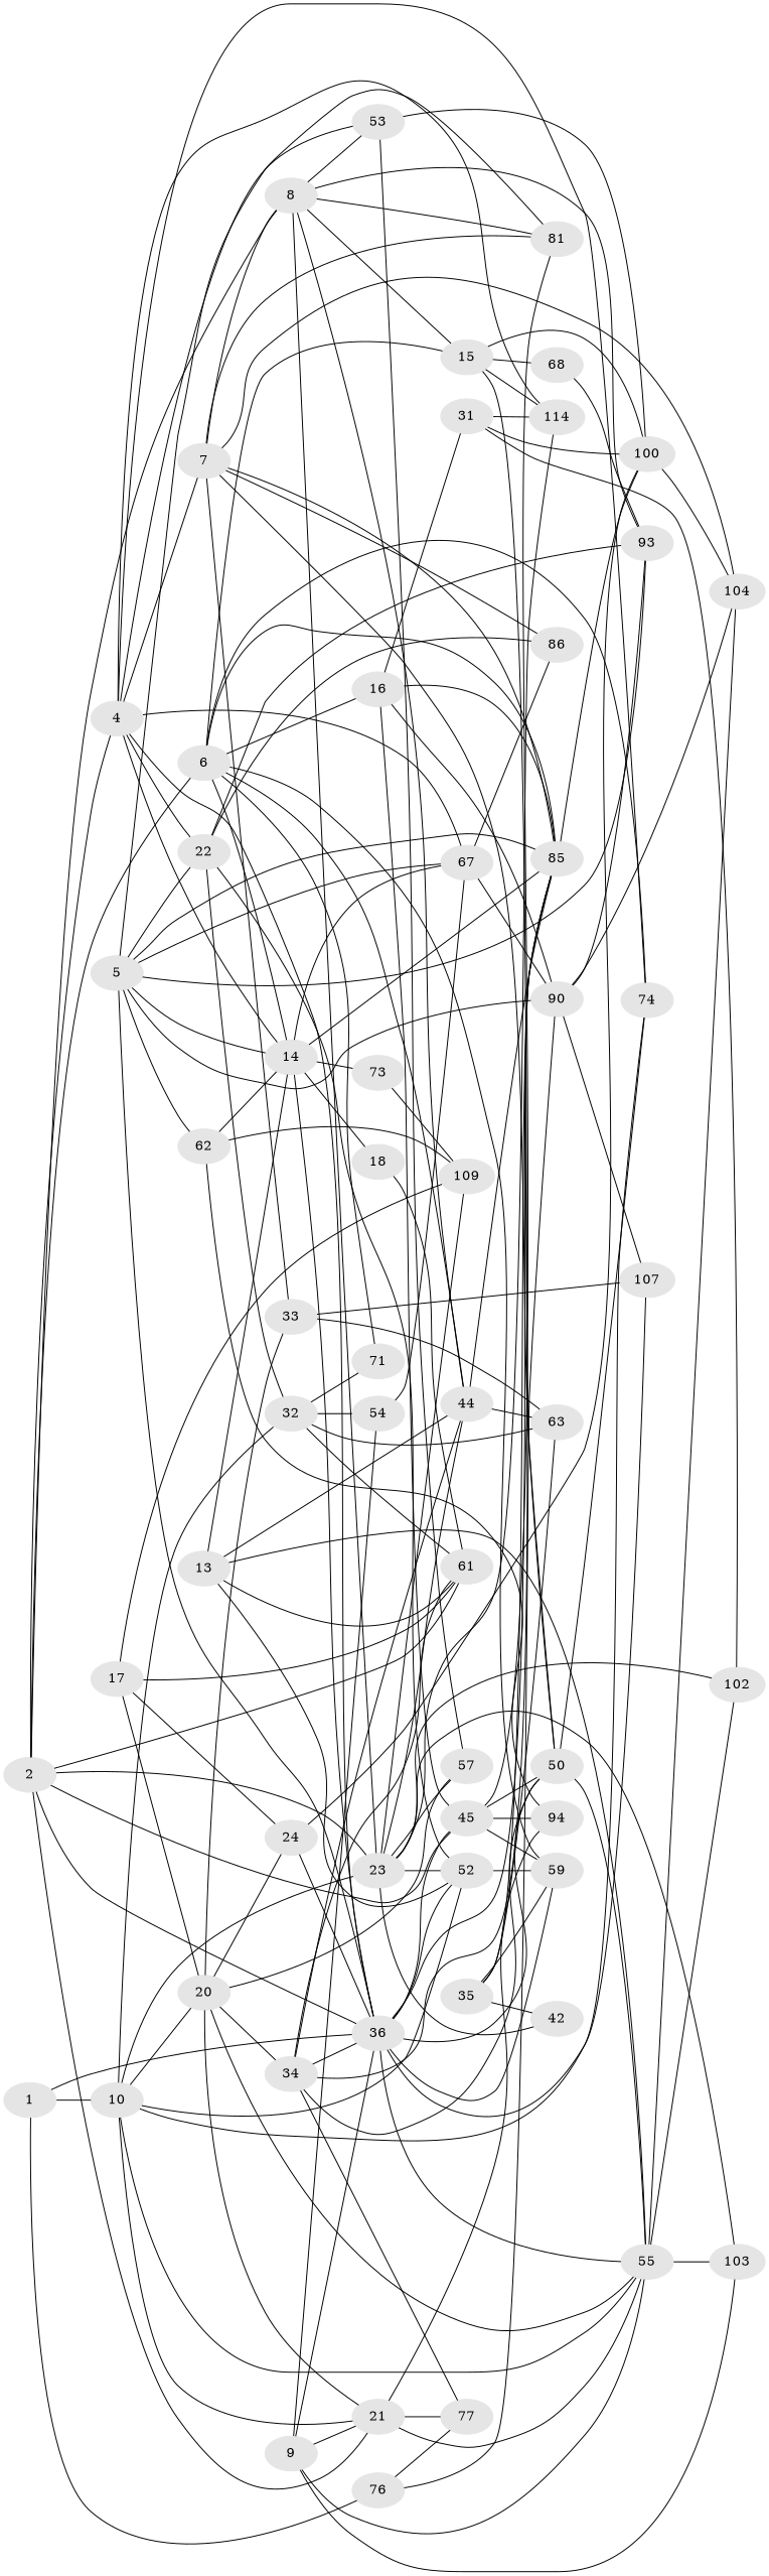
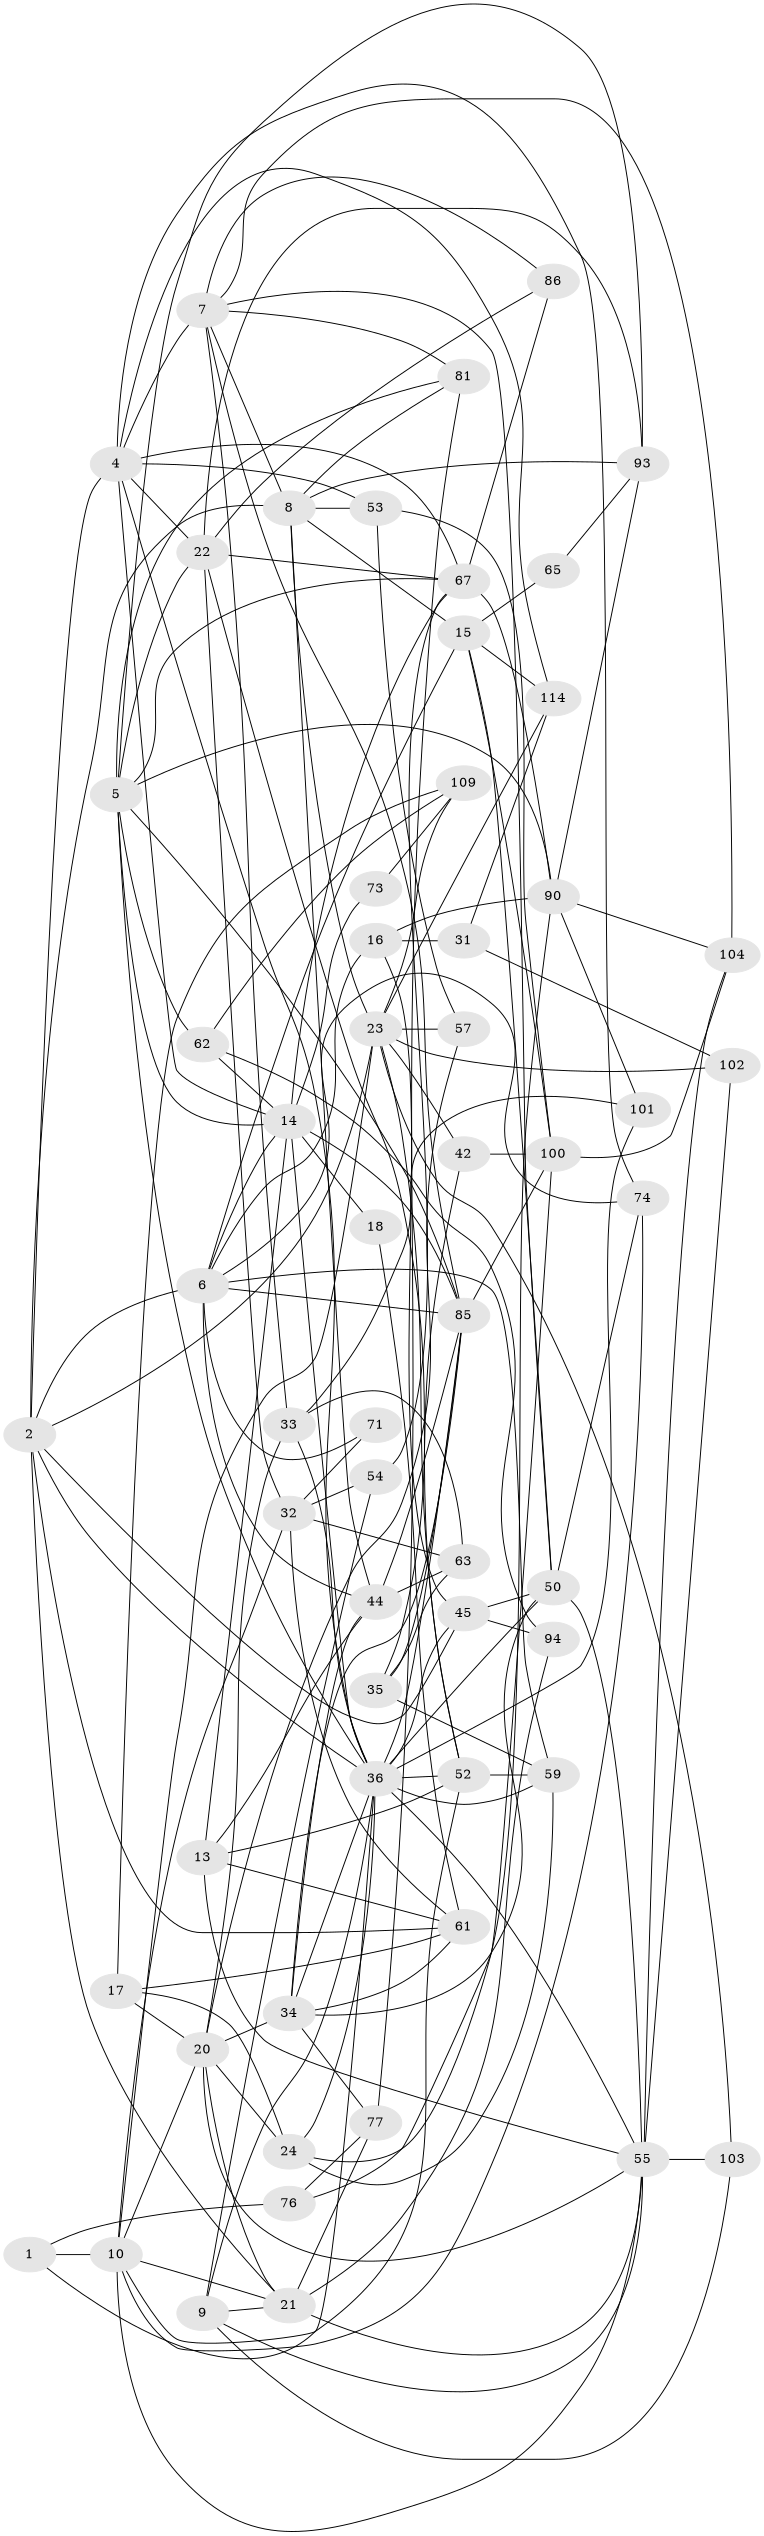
  graph {
    rankdir=LR
    node [color=gray90 style=filled]
    10 [super="+43"]
    21 [super="+30"]
    23 [super="+26+68"]
    74
    55 [super="+60"]
    20 [super="+27+29"]
    32 [super="+72"]
    52 [super="+84"]
    1
    36 [super="+116+51+91"]
    76
    45 [super="+62"]
    50 [super="+105+75"]
    85 [super="+96+108"]
    n15 [label=59]
-   101 [label=107]
+   101
    90
    77
    2 [super="+3"]
    4 [super="+11+39"]
    6 [super="+83+19"]
    8 [super="+59"]
    61
    7 [super="+28+38"]
    14 [super="+49+111"]
    22
    53
    67 [super="+78"]
    114
    15 [super="+37"]
    16 [super="+58"]
    44 [super="+87"]
    71
    81
    93 [super="+117"]
    94
    103 [super="+110"]
    109
    57
    42
    102
    33 [super="+66"]
    86
    104
    18
    73
    100 [super="+112"]
    5 [super="+46+25"]
    n49 [label=62 super="+89"]
-   65 [label=68]
+   65
    31
    63
    9 [super="+99"]
    54
    24 [super="+56"]
    34 [super="+69+41"]
    13 [super="+48"]
    17
    35
    10 -- 21
    10 -- 23 [weight=2]
    10 -- 74
    10 -- 55
    10 -- 20
    10 -- 32
    10 -- 52
    21 -- 55
    21 -- 77
    21 -- 94
    23 -- 52
    23 -- 114
-   23 -- 44
    23 -- 103
    23 -- 109
    23 -- 57
    23 -- 42
    23 -- 102
    55 -- 103 [weight=2]
    55 -- 102
    55 -- 104
    20 -- 21
    20 -- 55
    20 -- 57
    20 -- 33 [weight=2]
    20 -- 24
    20 -- 34
    32 -- 61
    32 -- 71 [weight=2]
    32 -- 63
    32 -- 54
    52 -- n15
    1 -- 10
    1 -- 36
    1 -- 76
    36 -- 55
    36 -- 52
    36 -- 45
    36 -- 50
    36 -- 85
    36 -- n15
    36 -- 101
    76 -- 90
    76 -- 77
    45 -- 50
-   45 -- n15
-   45 -- 81
+   24 -- n15
+   77 -- 81
    45 -- 94
    50 -- 74
    50 -- 55
    85 -- 100
    90 -- 101
    90 -- 93
    90 -- 104
    2 -- 21
    2 -- 23
    2 -- 36 [weight=2]
    2 -- 45
    2 -- 4
    2 -- 6 [weight=2]
    2 -- 8
    2 -- 61
    4 -- 74
    4 -- 36
    4 -- 7
    4 -- 14
    4 -- 22
    4 -- 53
    4 -- 67
    4 -- 114
    6 -- 74
    6 -- 85
    6 -- n15
    6 -- 14
    6 -- 15
    6 -- 16
    6 -- 44
    6 -- 71
    8 -- 23
    8 -- 53
    8 -- 15
    8 -- 44
    8 -- 81
    8 -- 93
    7 -- 50
    7 -- 85
    7 -- 8
    7 -- 81
    7 -- 33
    7 -- 86
    7 -- 104
    14 -- 36
    14 -- 85 [weight=2]
    14 -- 67
    14 -- 18
    14 -- 73
    22 -- 32
    22 -- 52
+   22 -- 67
    22 -- 93
    22 -- 86
    53 -- 57
    53 -- 100
    67 -- 90
    67 -- 86
    15 -- 50
    15 -- 114
    15 -- 100
    15 -- 65
    16 -- 45
-   16 -- 85
    16 -- 90
    16 -- 31
    44 -- 85
    44 -- 63
-   31 -- 100
+   42 -- 100
+   33 -- 36
    33 -- 101
    33 -- 63
    18 -- 61
    73 -- 109
    100 -- 104
    5 -- 36
    5 -- 85 [weight=2]
    5 -- 90
    5 -- 14
    5 -- 22
    5 -- 67
    5 -- 81
    5 -- 93
    5 -- n49
    n49 -- 14
    n49 -- 94
    n49 -- 109
    65 -- 93
    31 -- 114
    31 -- 102
    9 -- 21
    9 -- 55
    9 -- 36 [weight=2]
    9 -- 103
    9 -- 54
    54 -- 67
    24 -- 36
    24 -- 100
    34 -- 36
    34 -- 50
    34 -- 85
    34 -- 77
    34 -- 61
    34 -- 44
    13 -- 55
    13 -- 52
    13 -- 61
    13 -- 14
    13 -- 44
    17 -- 20
    17 -- 61
    17 -- 109
    17 -- 24
    35 -- 85
    35 -- n15
    35 -- 42
    35 -- 63
  }
